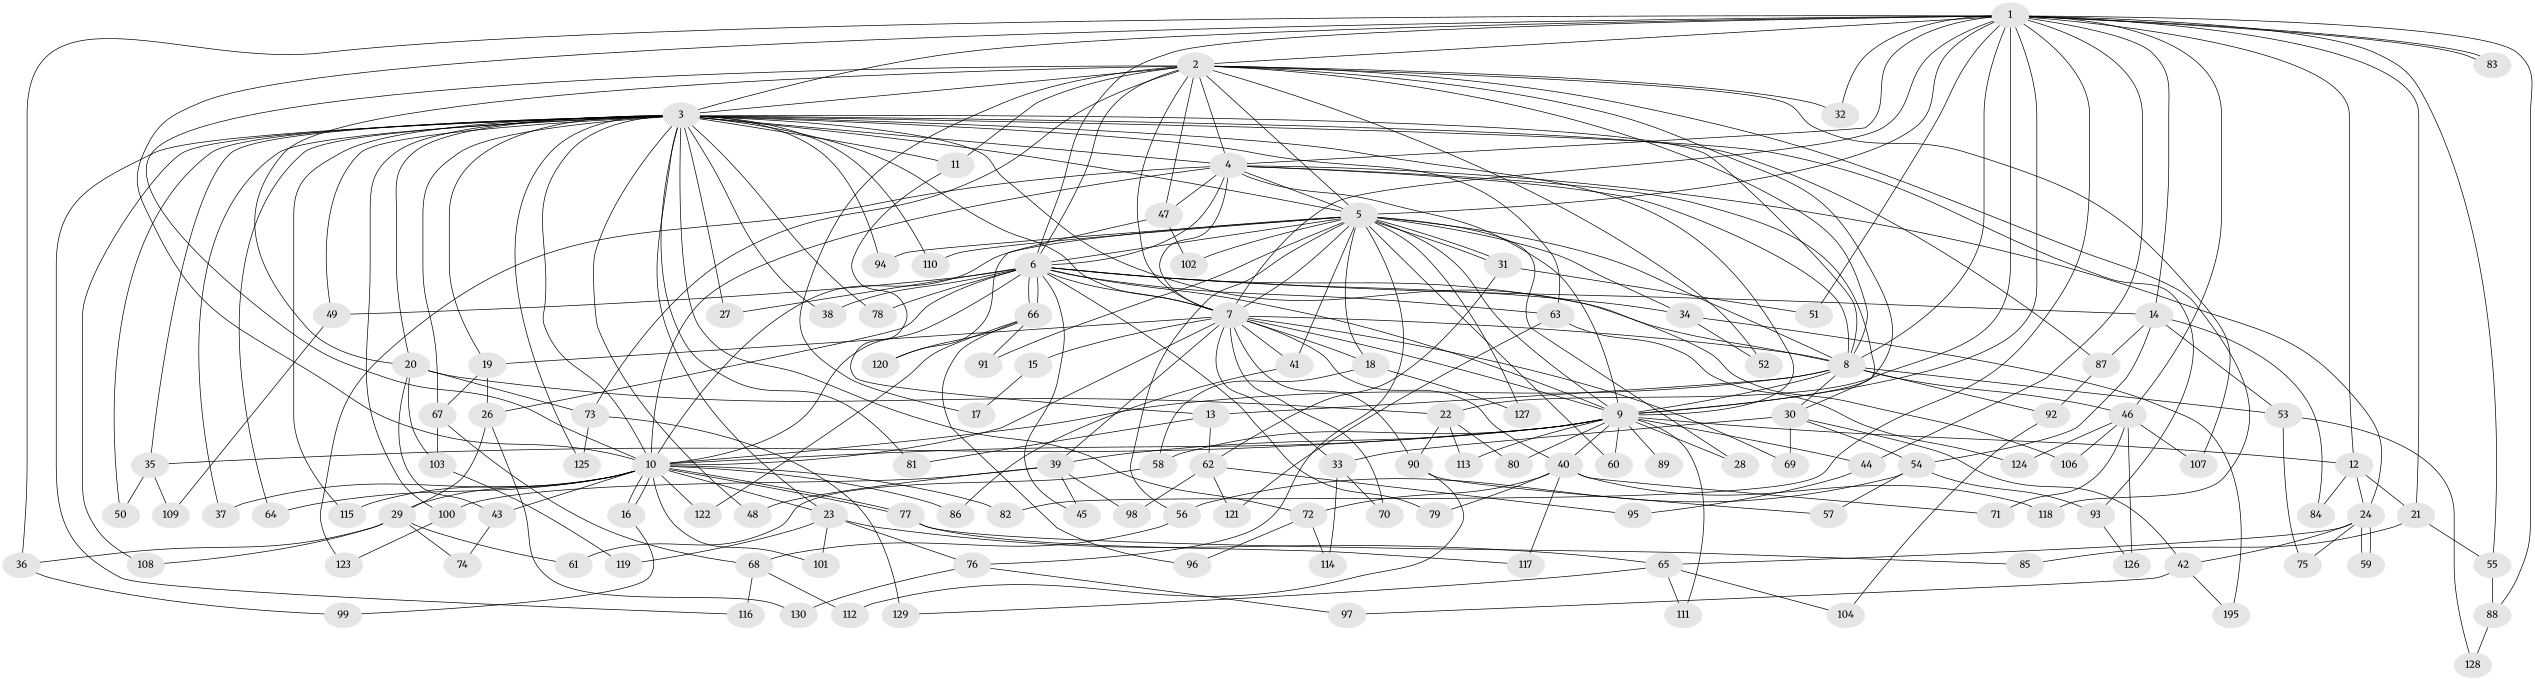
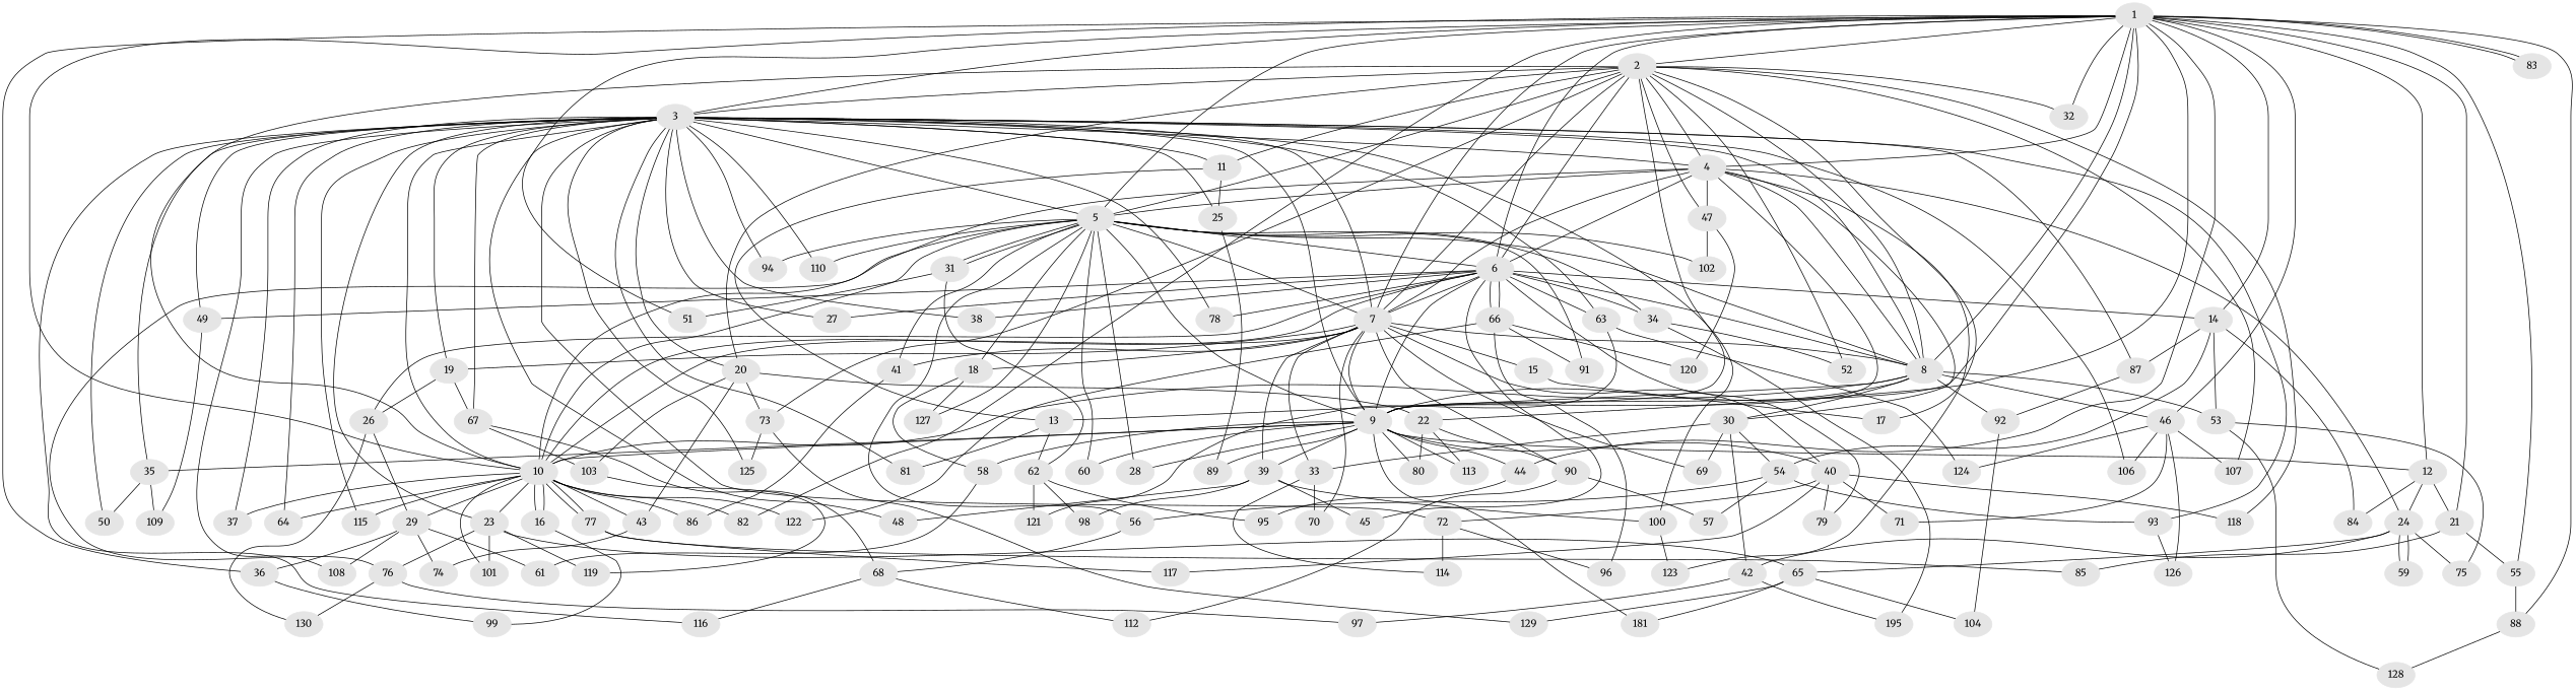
  graph {
    fontname=Merriweather
    node [color=gray90 fontname=Merriweather style=filled]
    edge [fontname=Merriweather]
    1
    2
    3
    4
    5
    6
    7
    8
    9
    10
    12
    14
    21
    22
    32
    36
    44
    46
    51
    55
    82
    83
    88
    11
    17
    20
    47
    52
    73
    107
    118
    19
    23
+   25
    27
    35
    37
    38
    48
    49
    50
    63
    64
    67
    72
    78
    81
    87
    93
    94
    100
    106
    108
    110
    115
    116
    125
    24
    30
    123
    18
    28
    31
    34
    41
    56
    60
    76
    91
    102
    127
    26
    45
    66
    79
    15
    33
    39
    40
    69
    70
    90
    13
    53
    92
    58
    80
    89
-   111
+   111 [label=181]
    113
    16
    29
    43
    77
    86
    101
    122
    84
    54
    85
    99
    95
    71
    124
    126
    128
    103
    120
    129
    65
    119
    109
    121
    68
    114
    96
    42
    59
    75
    62
    n121 [label=195]
    130
    97
    98
    117
    57
    112
    104
    61
    74
    1 -- 2
    1 -- 3
    1 -- 4
    1 -- 5
    1 -- 6
    1 -- 7
    1 -- 8
    1 -- 9
    1 -- 10
    1 -- 12
    1 -- 14
    1 -- 21
    1 -- 22
    1 -- 32
    1 -- 36
    1 -- 44
    1 -- 46
    1 -- 51
    1 -- 55
    1 -- 82
    1 -- 83
    1 -- 83
    1 -- 88
    2 -- 3
    2 -- 4
    2 -- 5
    2 -- 6
    2 -- 7
    2 -- 8
    2 -- 9
    2 -- 10
    2 -- 32
    2 -- 11
    2 -- 17
    2 -- 20
    2 -- 47
    2 -- 52
    2 -- 73
    2 -- 107
    2 -- 118
    3 -- 4
    3 -- 5
    3 -- 7
    3 -- 8
    3 -- 9
    3 -- 10
    3 -- 11
    3 -- 20
    3 -- 19
    3 -- 23
+   3 -- 25
    3 -- 27
    3 -- 35
    3 -- 37
    3 -- 38
    3 -- 48
    3 -- 49
    3 -- 50
    3 -- 63
    3 -- 64
    3 -- 67
    3 -- 72
    3 -- 78
    3 -- 81
    3 -- 87
    3 -- 93
    3 -- 94
    3 -- 100
    3 -- 106
    3 -- 108
    3 -- 110
    3 -- 115
    3 -- 116
    3 -- 125
    4 -- 5
    4 -- 6
    4 -- 7
    4 -- 8
    4 -- 9
    4 -- 10
    4 -- 47
    4 -- 24
    4 -- 30
    4 -- 123
    5 -- 6
    5 -- 7
    5 -- 8
    5 -- 9
    5 -- 10
    5 -- 94
    5 -- 110
    5 -- 18
    5 -- 28
    5 -- 31
    5 -- 31
    5 -- 34
    5 -- 41
    5 -- 56
    5 -- 60
    5 -- 76
    5 -- 91
    5 -- 102
    5 -- 127
    6 -- 7
    6 -- 8
    6 -- 9
    6 -- 10
    6 -- 14
    6 -- 27
    6 -- 38
    6 -- 49
    6 -- 63
    6 -- 78
    6 -- 34
    6 -- 26
    6 -- 45
    6 -- 66
    6 -- 66
    6 -- 79
    7 -- 8
    7 -- 9
    7 -- 10
    7 -- 19
    7 -- 18
    7 -- 41
    7 -- 15
    7 -- 33
    7 -- 39
    7 -- 40
    7 -- 69
    7 -- 70
    7 -- 90
    8 -- 9
    8 -- 10
    8 -- 46
    8 -- 30
    8 -- 13
    8 -- 53
    8 -- 92
    9 -- 10
    9 -- 12
    9 -- 44
    9 -- 35
    9 -- 28
    9 -- 60
    9 -- 39
    9 -- 40
    9 -- 58
    9 -- 80
    9 -- 89
    9 -- 111
    9 -- 113
    10 -- 82
    10 -- 23
    10 -- 37
    10 -- 64
    10 -- 115
    10 -- 16
    10 -- 16
    10 -- 29
    10 -- 43
    10 -- 77
    10 -- 77
    10 -- 86
    10 -- 101
    10 -- 122
    12 -- 21
    12 -- 24
    12 -- 84
    14 -- 87
    14 -- 53
    14 -- 84
    14 -- 54
    21 -- 55
    21 -- 85
    22 -- 90
    22 -- 80
    22 -- 113
    36 -- 99
    44 -- 95
    46 -- 107
    46 -- 106
    46 -- 71
    46 -- 124
    46 -- 126
    55 -- 88
    88 -- 128
+   11 -- 25
    11 -- 13
    20 -- 22
    20 -- 73
    20 -- 43
    20 -- 103
    47 -- 102
    47 -- 120
    73 -- 125
    73 -- 129
    19 -- 67
    19 -- 26
    23 -- 76
    23 -- 101
    23 -- 65
    23 -- 119
+   25 -- 89
    35 -- 50
    35 -- 109
    49 -- 109
    63 -- 124
    63 -- 121
    67 -- 103
    67 -- 68
    72 -- 114
    72 -- 96
    87 -- 92
    93 -- 126
    100 -- 123
    24 -- 65
    24 -- 42
    24 -- 59
    24 -- 59
    24 -- 75
    30 -- 33
    30 -- 69
    30 -- 54
    30 -- 42
    18 -- 127
    18 -- 58
    31 -- 51
    31 -- 62
    34 -- 52
    34 -- n121
    41 -- 86
    56 -- 68
    76 -- 130
    76 -- 97
    26 -- 29
    26 -- 130
    66 -- 91
    66 -- 122
    66 -- 120
    66 -- 96
    15 -- 17
    33 -- 70
    33 -- 114
    39 -- 48
    39 -- 100
    39 -- 45
    39 -- 98
    40 -- 118
    40 -- 72
    40 -- 79
    40 -- 71
    40 -- 117
    90 -- 57
    90 -- 112
    13 -- 81
    13 -- 62
    53 -- 128
    53 -- 75
    92 -- 104
    58 -- 61
    16 -- 99
    29 -- 36
    29 -- 108
    29 -- 61
    29 -- 74
    43 -- 74
    77 -- 85
    77 -- 117
    54 -- 93
    54 -- 56
    54 -- 57
    103 -- 119
    65 -- 111
    65 -- 129
    65 -- 104
    68 -- 116
    68 -- 112
    42 -- n121
    42 -- 97
    62 -- 95
    62 -- 121
    62 -- 98
  }
